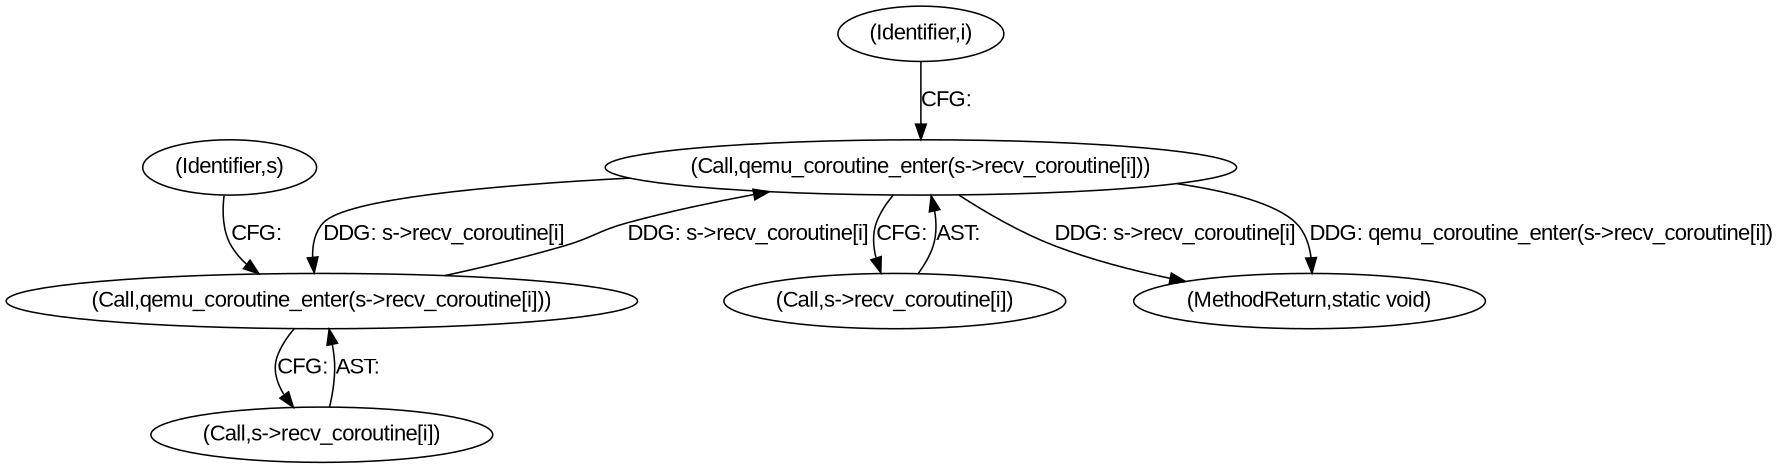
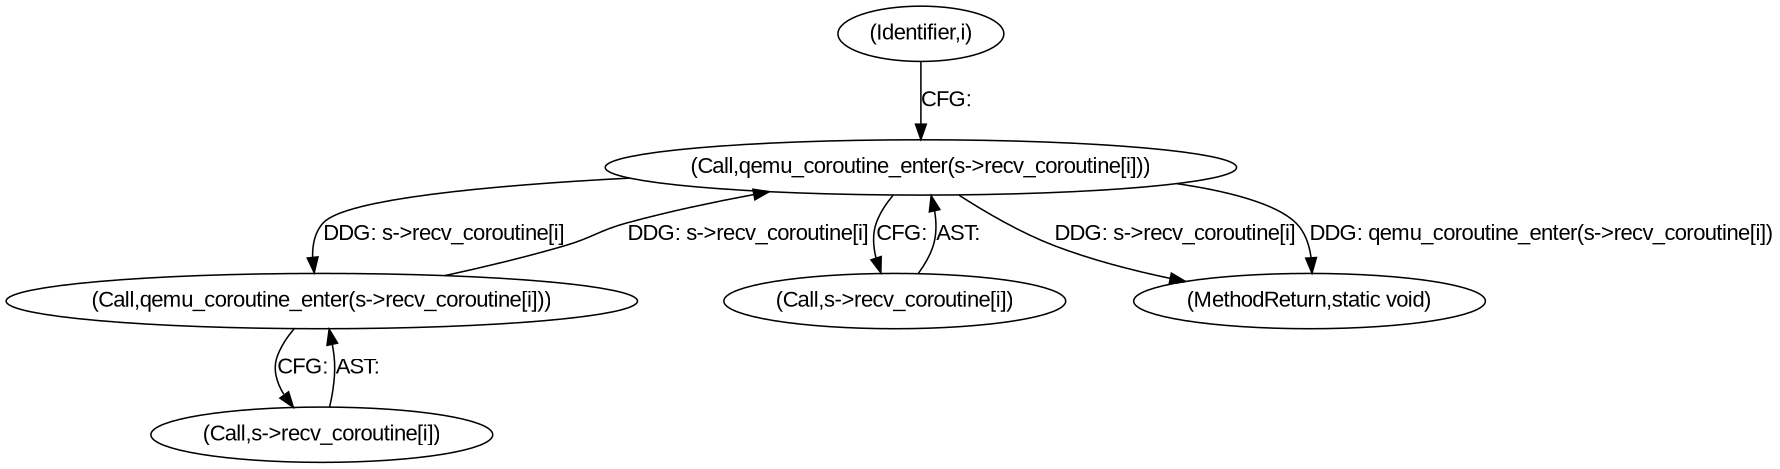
  digraph {
    fontname="Liberation Sans"
    node [fontname="Liberation Sans"]
    edge [fontname="Liberation Sans"]
    n1 [label="(Call,qemu_coroutine_enter(s->recv_coroutine[i]))"]
    n2 [label="(Call,qemu_coroutine_enter(s->recv_coroutine[i]))"]
    n3 [label="(Call,s->recv_coroutine[i])"]
    n4 [label="(MethodReturn,static void)"]
    n5 [label="(Call,s->recv_coroutine[i])"]
    n6 [label="(Identifier,i)"]
-   n7 [label="(Identifier,s)"]
    n1 -> n2 [label="DDG: s->recv_coroutine[i]"]
    n1 -> n3 [label="CFG: "]
    n1 -> n4 [label="DDG: s->recv_coroutine[i]"]
    n1 -> n4 [label="DDG: qemu_coroutine_enter(s->recv_coroutine[i])"]
    n2 -> n1 [label="DDG: s->recv_coroutine[i]"]
    n2 -> n5 [label="CFG: "]
    n3 -> n1 [label="AST: "]
    n5 -> n2 [label="AST: "]
    n6 -> n1 [label="CFG: "]
-   n7 -> n2 [label="CFG: "]
  }
